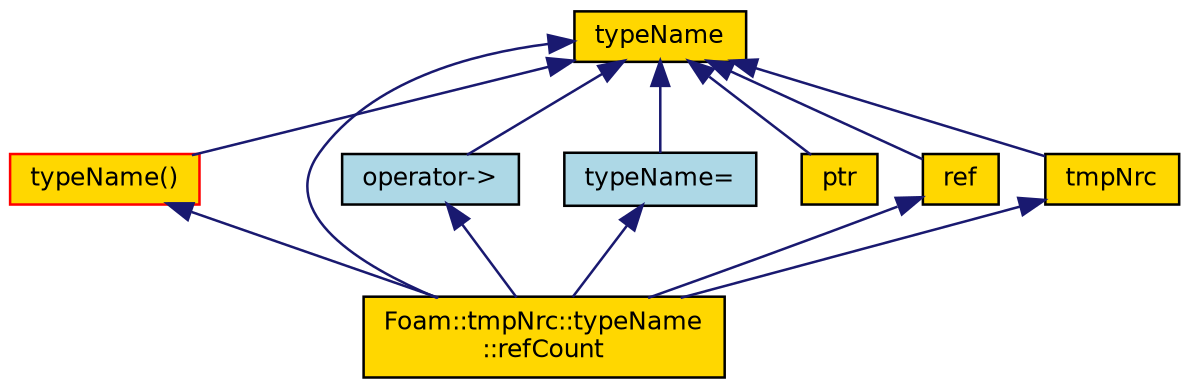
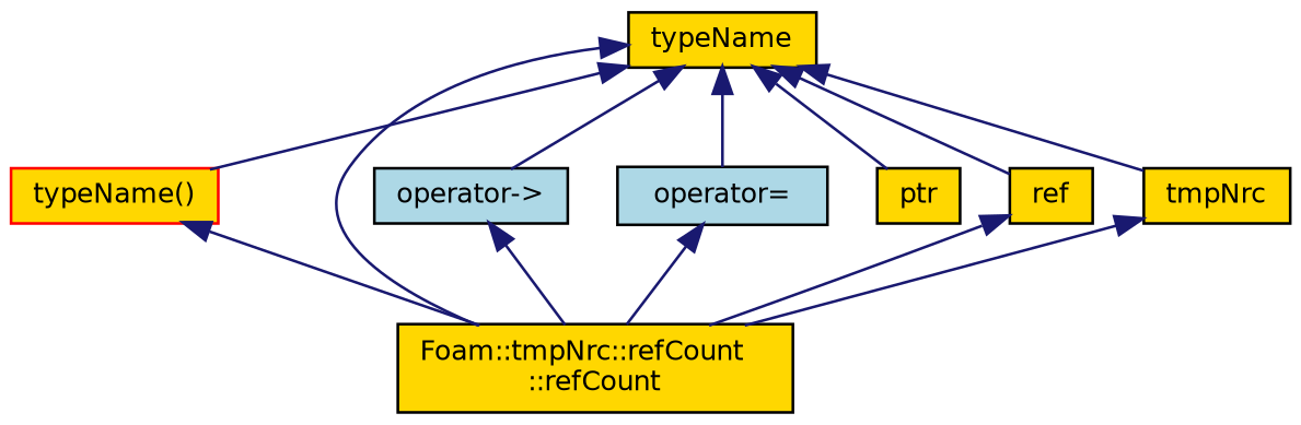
  digraph {
    rankdir=TB
    node [color=black fillcolor=gold fontname=Helvetica fontsize=10 shape=record style=filled]
    edge [color=midnightblue dir=back fontname=Helvetica fontsize=10 labelfontname=Helvetica labelfontsize=10 style=solid]
    n1 [fontcolor=black height=0.2 label=typeName width=0.4]
    n2 [color=red height=0.2 label="typeName()" width=0.4]
-   n3 [height=0.2 label="Foam::tmpNrc::typeName\l::refCount" width=0.4]
+   n3 [height=0.2 label="Foam::tmpNrc::refCount\l::refCount" width=0.4]
    n4 [fillcolor=lightblue height=0.2 label="operator-\>" width=0.4]
-   n5 [fillcolor=lightblue height=0.2 label="typeName=" width=0.4]
+   n5 [fillcolor=lightblue height=0.2 label="operator=" width=0.4]
    n6 [height=0.2 label=ptr width=0.4]
    n7 [height=0.2 label=ref width=0.4]
    n8 [height=0.2 label=tmpNrc width=0.4]
    n1 -> n2
    n1 -> n3
    n1 -> n4
    n1 -> n5
    n1 -> n6
    n1 -> n7
    n1 -> n8
    n2 -> n3
    n4 -> n3
    n5 -> n3
    n7 -> n3
    n8 -> n3
  }
